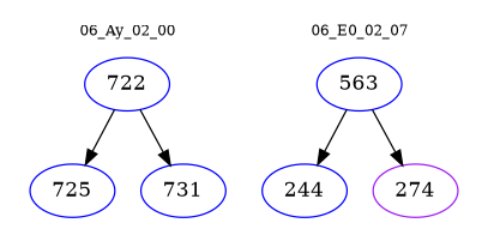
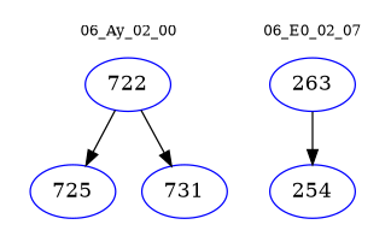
  digraph {
    node [color=blue]
    edge [color=black]
    n1 [label=722]
    n2 [label=725]
    n3 [label=731]
-   n4 [label=563]
-   n5 [label=244]
-   n6 [color=purple label=274]
+   n4 [label=263]
+   n5 [label=254]
    subgraph cluster_1 {
      color=white
      fontsize=10
      label="06_Ay_02_00"
      n1
      n2
      n3
    }
    subgraph cluster_2 {
      color=white
      fontsize=10
      label="06_E0_02_07"
      n4
      n5
-     n6
    }
    n1 -> n2
    n1 -> n3
    n4 -> n5
-   n4 -> n6
  }
